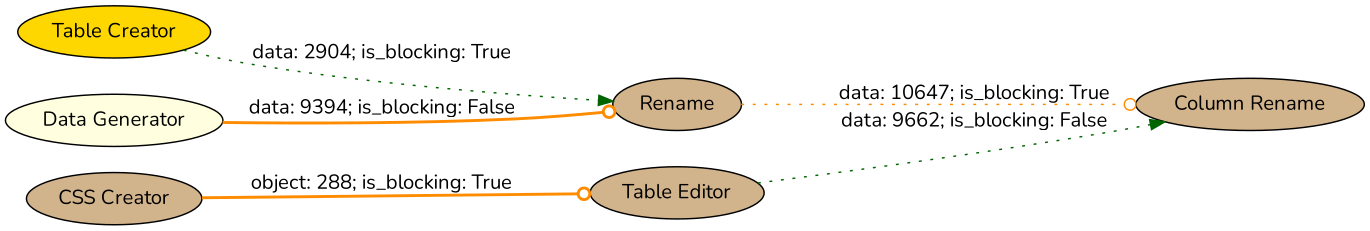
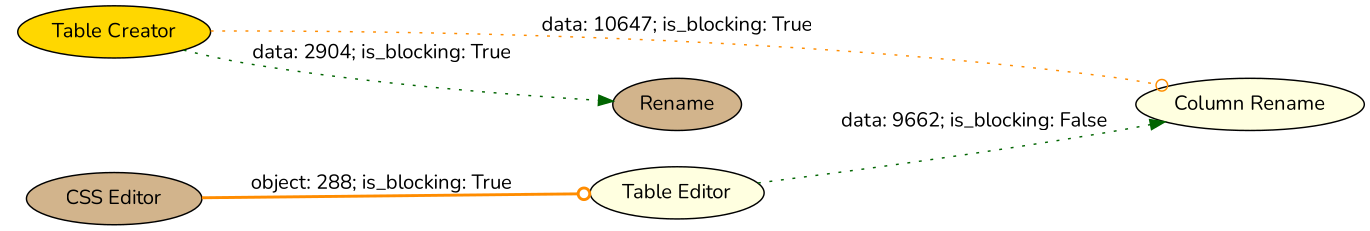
  digraph {
    fontname=Nunito
    rankdir=LR
    node [fillcolor=lightyellow fontname=Nunito style=filled]
    edge [arrowhead=odot color=darkorange fontname=Nunito style=dotted]
    n1 [fillcolor=gold label="Table Creator"]
    n2 [fillcolor=tan label=Rename]
-   n3 [fillcolor=tan label="Column Rename"]
-   n4 [label="Data Generator"]
-   n5 [fillcolor=tan label="Table Editor"]
-   n6 [fillcolor=tan label="CSS Creator"]
+   n3 [label="Column Rename"]
+   n5 [label="Table Editor"]
+   n6 [fillcolor=tan label="CSS Editor"]
    n1 -> n2 [arrowhead=normal color=darkgreen label="data: 2904; is_blocking: True"]
-   n2 -> n3 [label="data: 10647; is_blocking: True"]
-   n4 -> n2 [label="data: 9394; is_blocking: False" style=bold]
+   n1 -> n3 [label="data: 10647; is_blocking: True"]
    n5 -> n3 [arrowhead=normal color=darkgreen label="data: 9662; is_blocking: False"]
    n6 -> n5 [label="object: 288; is_blocking: True" style=bold]
  }
